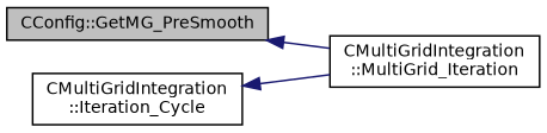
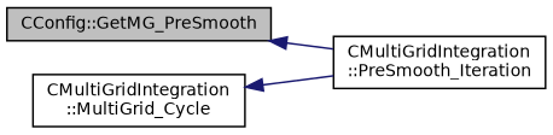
  digraph {
    rankdir=LR
    node [color=black fillcolor=white fontname=Helvetica fontsize=10 shape=record style=filled]
    edge [color=midnightblue dir=back fontname=Helvetica fontsize=10 labelfontname=Helvetica labelfontsize=10 style=solid]
    n1 [fillcolor=grey75 fontcolor=black height=0.2 label="CConfig::GetMG_PreSmooth" width=0.4]
-   n2 [height=0.2 label="CMultiGridIntegration\l::MultiGrid_Iteration" width=0.4]
-   n3 [height=0.2 label="CMultiGridIntegration\l::Iteration_Cycle" width=0.4]
+   n2 [height=0.2 label="CMultiGridIntegration\l::PreSmooth_Iteration" width=0.4]
+   n3 [height=0.2 label="CMultiGridIntegration\l::MultiGrid_Cycle" width=0.4]
    n1 -> n2
    n3 -> n2
  }
